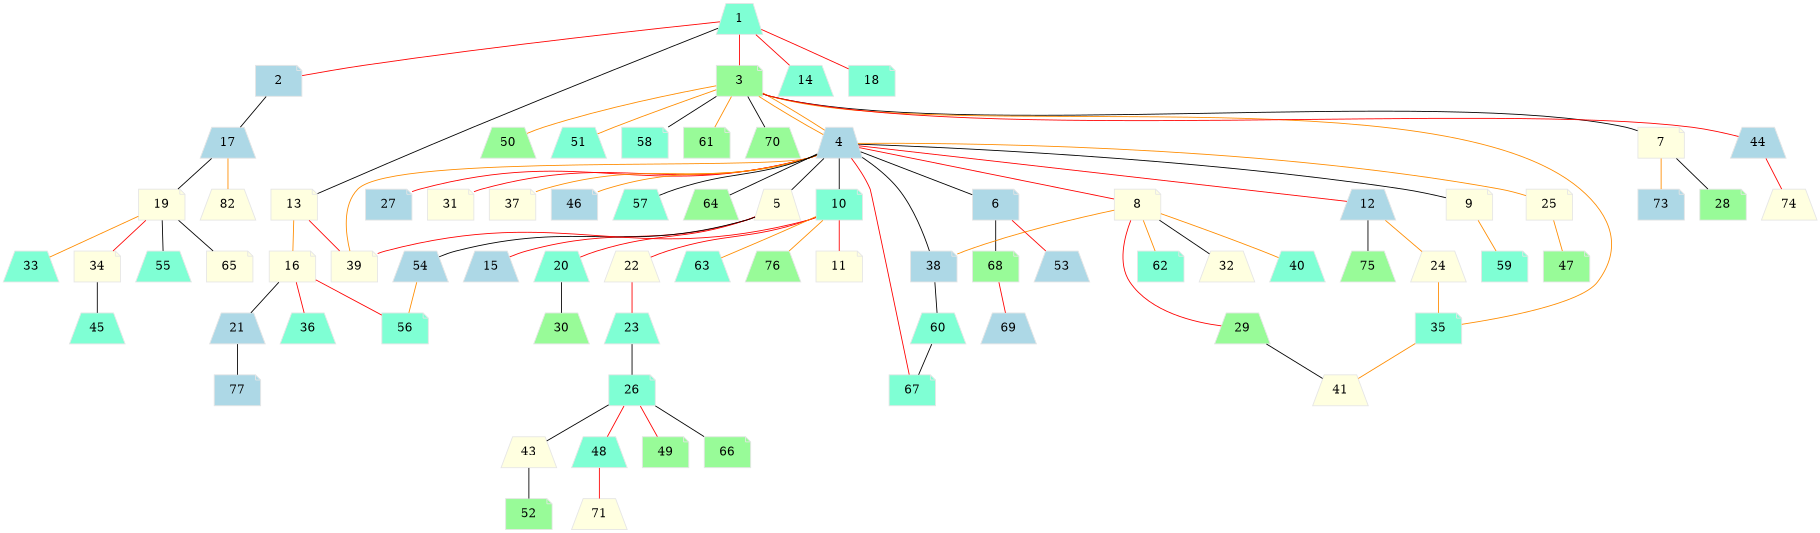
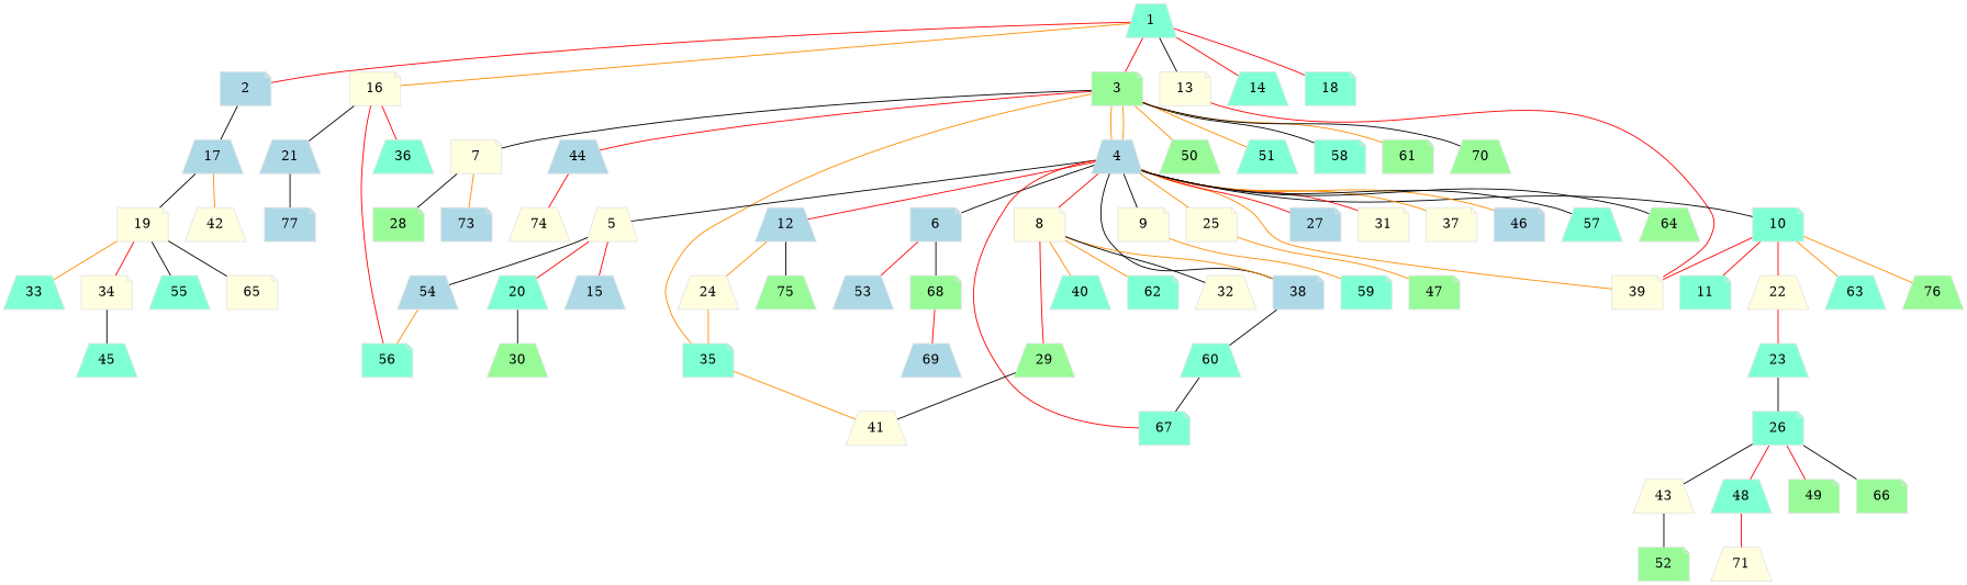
  graph {
    node [color=gray90 fillcolor=aquamarine shape=trapezium style=filled]
    edge [color=black]
    2 [fillcolor=lightblue shape=note]
    1
    3 [fillcolor=palegreen shape=note]
    13 [fillcolor=lightyellow shape=note]
    14
    16 [fillcolor=lightyellow shape=note]
    18 [shape=note]
    17 [fillcolor=lightblue]
    4 [fillcolor=lightblue]
    7 [fillcolor=lightyellow shape=note]
    35 [shape=note]
    44 [fillcolor=lightblue]
    50 [fillcolor=palegreen]
    51
    58 [shape=note]
    61 [fillcolor=palegreen shape=note]
    70 [fillcolor=palegreen]
    39 [fillcolor=lightyellow shape=note]
    21 [fillcolor=lightblue]
    36
    56 [shape=note]
    19 [fillcolor=lightyellow shape=note]
-   42 [fillcolor=lightyellow label=82]
+   42 [fillcolor=lightyellow]
    5 [fillcolor=lightyellow]
    6 [fillcolor=lightblue shape=note]
    8 [fillcolor=lightyellow shape=note]
    9 [fillcolor=lightyellow shape=note]
    10 [shape=note]
    12 [fillcolor=lightblue]
    25 [fillcolor=lightyellow shape=note]
    27 [fillcolor=lightblue shape=note]
    31 [fillcolor=lightyellow shape=note]
    37 [fillcolor=lightyellow shape=note]
    38 [fillcolor=lightblue shape=note]
    46 [fillcolor=lightblue shape=note]
    57
    64 [fillcolor=palegreen]
    67 [shape=note]
    28 [fillcolor=palegreen shape=note]
    73 [fillcolor=lightblue shape=note]
    41 [fillcolor=lightyellow]
    74 [fillcolor=lightyellow]
    15 [fillcolor=lightblue]
    20
    54 [fillcolor=lightblue]
    53 [fillcolor=lightblue]
    68 [fillcolor=palegreen shape=note]
    29 [fillcolor=palegreen]
    32 [fillcolor=lightyellow]
    40
    62 [shape=note]
    59 [shape=note]
-   11 [fillcolor=lightyellow shape=note]
+   11 [shape=note]
    22 [fillcolor=lightyellow]
    63
    76 [fillcolor=palegreen]
    24 [fillcolor=lightyellow]
    75 [fillcolor=palegreen]
    47 [fillcolor=palegreen shape=note]
    60
    30 [fillcolor=palegreen]
    69 [fillcolor=lightblue]
    23
    77 [fillcolor=lightblue shape=note]
    33
    34 [fillcolor=lightyellow shape=note]
    55
    65 [fillcolor=lightyellow shape=note]
    45
    26 [shape=note]
    43 [fillcolor=lightyellow]
    48
    49 [fillcolor=palegreen shape=note]
    66 [fillcolor=palegreen shape=note]
    52 [fillcolor=palegreen shape=note]
    71 [fillcolor=lightyellow]
    2 -- 17
    1 -- 2 [color=red]
    1 -- 3 [color=red]
    1 -- 13
    1 -- 14 [color=red]
-   13 -- 16 [color=darkorange]
+   1 -- 16 [color=darkorange]
    1 -- 18 [color=red]
    3 -- 4 [color=darkorange]
    3 -- 4 [color=darkorange]
    3 -- 7
    3 -- 35 [color=darkorange]
    3 -- 44 [color=red]
    3 -- 50 [color=darkorange]
    3 -- 51 [color=darkorange]
    3 -- 58
    3 -- 61 [color=darkorange]
    3 -- 70
    13 -- 39 [color=red]
    16 -- 21
    16 -- 36 [color=red]
    16 -- 56 [color=red]
    17 -- 19
    17 -- 42 [color=darkorange]
    4 -- 39 [color=darkorange]
    4 -- 5
    4 -- 6
    4 -- 8 [color=red]
    4 -- 9
    4 -- 10
    4 -- 12 [color=red]
    4 -- 25 [color=darkorange]
    4 -- 27 [color=red]
    4 -- 31 [color=red]
    4 -- 37 [color=darkorange]
    4 -- 38
    4 -- 46 [color=darkorange]
    4 -- 57
    4 -- 64
    4 -- 67 [color=red]
    7 -- 28
    7 -- 73 [color=darkorange]
    35 -- 41 [color=darkorange]
    44 -- 74 [color=red]
    21 -- 77
    19 -- 33 [color=darkorange]
    19 -- 34 [color=red]
    19 -- 55
    19 -- 65
    5 -- 15 [color=red]
    5 -- 20 [color=red]
    5 -- 54
    6 -- 53 [color=red]
    6 -- 68
    8 -- 38 [color=darkorange]
    8 -- 29 [color=red]
    8 -- 32
    8 -- 40 [color=darkorange]
    8 -- 62 [color=darkorange]
    9 -- 59 [color=darkorange]
    10 -- 39 [color=red]
    10 -- 11 [color=red]
    10 -- 22 [color=red]
    10 -- 63 [color=darkorange]
    10 -- 76 [color=darkorange]
    12 -- 24 [color=darkorange]
    12 -- 75
    25 -- 47 [color=darkorange]
    38 -- 60
    20 -- 30
    54 -- 56 [color=darkorange]
    68 -- 69 [color=red]
    29 -- 41
    22 -- 23 [color=red]
    24 -- 35 [color=darkorange]
    60 -- 67
    23 -- 26
    34 -- 45
    26 -- 43
    26 -- 48 [color=red]
    26 -- 49 [color=red]
    26 -- 66
    43 -- 52
    48 -- 71 [color=red]
  }
